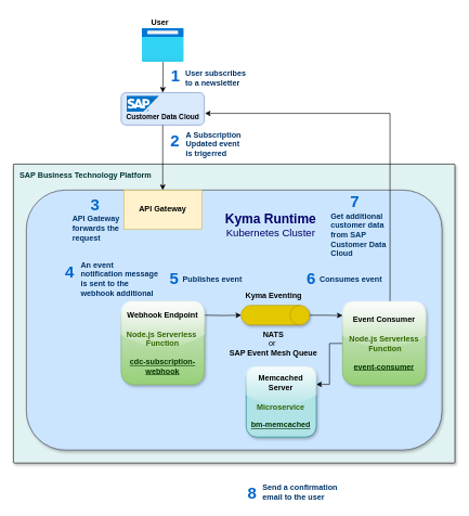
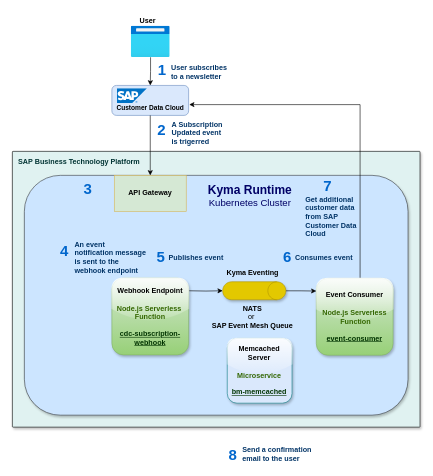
  <mxCell id="0" />
  <mxCell id="1" parent="0" />
  <mxCell id="2" value="" style="rounded=1;whiteSpace=wrap;html=1;fillColor=#dae8fc;strokeColor=#6c8ebf;" parent="1" vertex="1"><mxGeometry x="186" y="142" width="128" height="50" as="geometry" /></mxCell>
  <mxCell id="3" value="&lt;b&gt;&lt;font color=&quot;#003333&quot;&gt;SAP Business Technology Platform&amp;nbsp;&lt;/font&gt;&lt;/b&gt;" style="sketch=0;points=[[0,0,0],[0.25,0,0],[0.5,0,0],[0.75,0,0],[1,0,0],[1,0.25,0],[1,0.5,0],[1,0.75,0],[1,1,0],[0.75,1,0],[0.5,1,0],[0.25,1,0],[0,1,0],[0,0.75,0],[0,0.5,0],[0,0.25,0]];rounded=1;absoluteArcSize=1;arcSize=2;html=1;strokeColor=default;gradientColor=none;shadow=1;dashed=0;fontSize=12;fontColor=#9E9E9E;align=left;verticalAlign=top;spacing=10;spacingTop=-4;fillColor=#E0F2F1;" parent="1" vertex="1"><mxGeometry x="20" y="252" width="680" height="460" as="geometry" /></mxCell>
  <mxCell id="4" value="" style="rounded=1;whiteSpace=wrap;html=1;shadow=1;glass=0;sketch=0;fontSize=20;strokeColor=#36393d;fillColor=#cce5ff;" parent="1" vertex="1"><mxGeometry x="40" y="292" width="640" height="400" as="geometry" /></mxCell>
  <mxCell id="5" style="edgeStyle=orthogonalEdgeStyle;rounded=0;orthogonalLoop=1;jettySize=auto;html=1;entryX=1;entryY=0;entryDx=0;entryDy=0;fontSize=11;" parent="1" source="7" target="32" edge="1"><mxGeometry relative="1" as="geometry"><Array as="points"><mxPoint x="600" y="174" /></Array></mxGeometry></mxCell>
- <mxCell id="6" style="edgeStyle=orthogonalEdgeStyle;rounded=0;orthogonalLoop=1;jettySize=auto;html=1;entryX=1;entryY=0.25;entryDx=0;entryDy=0;" edge="1" parent="1" source="7" target="38"><mxGeometry relative="1" as="geometry" /></mxCell>
  <mxCell id="7" value="&lt;font style=&quot;font-size: 12px&quot;&gt;&lt;b&gt;Event Consumer &lt;br&gt;&lt;br&gt;&lt;font style=&quot;font-size: 12px&quot; color=&quot;#336600&quot;&gt;Node.js&amp;nbsp;&lt;/font&gt;&lt;/b&gt;&lt;font style=&quot;font-size: 12px&quot; color=&quot;#336600&quot;&gt;&lt;b&gt;Serverless&lt;br&gt;&amp;nbsp;&lt;/b&gt;&lt;b&gt;Function&lt;br&gt;&lt;/b&gt;&lt;/font&gt;&lt;br&gt;&lt;b&gt;&lt;font color=&quot;#003300&quot; style=&quot;font-size: 12px&quot;&gt;&lt;u&gt;event-consumer&lt;/u&gt;&lt;/font&gt;&lt;/b&gt;&lt;/font&gt;" style="whiteSpace=wrap;html=1;aspect=fixed;rounded=1;shadow=1;strokeColor=#82b366;fillColor=#d5e8d4;glass=1;sketch=0;gradientColor=#97d077;" parent="1" vertex="1"><mxGeometry x="527" y="464" width="128" height="128" as="geometry" /></mxCell>
  <mxCell id="8" style="edgeStyle=orthogonalEdgeStyle;rounded=0;orthogonalLoop=1;jettySize=auto;html=1;entryX=0;entryY=0.5;entryDx=0;entryDy=0;fontSize=11;fontColor=#336600;" parent="1" source="9" edge="1"><mxGeometry relative="1" as="geometry"><mxPoint x="527" y="485" as="targetPoint" /></mxGeometry></mxCell>
  <mxCell id="9" value="" style="shape=cylinder3;whiteSpace=wrap;html=1;boundedLbl=1;backgroundOutline=1;size=15;rounded=1;shadow=1;strokeColor=#B09500;fillColor=#e3c800;glass=1;sketch=0;rotation=90;fontColor=#000000;" parent="1" vertex="1"><mxGeometry x="408.48" y="431.85" width="30" height="105.31" as="geometry" /></mxCell>
  <mxCell id="10" style="edgeStyle=orthogonalEdgeStyle;rounded=0;orthogonalLoop=1;jettySize=auto;html=1;entryX=0.5;entryY=0;entryDx=0;entryDy=0;fontColor=#663300;" parent="1" source="11" target="2" edge="1"><mxGeometry relative="1" as="geometry"><mxPoint x="288.5" y="142" as="targetPoint" /></mxGeometry></mxCell>
  <mxCell id="11" value="" style="aspect=fixed;html=1;points=[];align=center;image;fontSize=12;image=img/lib/azure2/general/Browser.svg;" parent="1" vertex="1"><mxGeometry x="218" y="43" width="65" height="52" as="geometry" /></mxCell>
  <mxCell id="12" value="&lt;b&gt;User&lt;/b&gt;" style="text;html=1;strokeColor=none;fillColor=none;align=center;verticalAlign=middle;whiteSpace=wrap;rounded=0;" parent="1" vertex="1"><mxGeometry x="216" y="20" width="60" height="30" as="geometry" /></mxCell>
  <mxCell id="13" value="&lt;b&gt;Kyma Eventing&lt;/b&gt;" style="text;html=1;strokeColor=none;fillColor=none;align=center;verticalAlign=middle;whiteSpace=wrap;rounded=0;" parent="1" vertex="1"><mxGeometry x="367.99" y="441.5" width="105.52" height="27.5" as="geometry" /></mxCell>
- <mxCell id="14" value="&lt;b&gt;API Gateway&lt;/b&gt;" style="rounded=0;whiteSpace=wrap;html=1;fillColor=#fff2cc;strokeColor=#d6b656;" parent="1" vertex="1"><mxGeometry x="190" y="292" width="120" height="60" as="geometry" /></mxCell>
+ <mxCell id="14" value="&lt;b&gt;API Gateway&lt;/b&gt;" style="rounded=0;whiteSpace=wrap;html=1;fillColor=#d5e8d4;strokeColor=#d6b656;" parent="1" vertex="1"><mxGeometry x="190" y="292" width="120" height="60" as="geometry" /></mxCell>
  <mxCell id="15" value="&lt;b&gt;&lt;font color=&quot;#003366&quot;&gt;User subscribes to a newsletter&lt;/font&gt;&lt;/b&gt;" style="text;html=1;strokeColor=none;fillColor=none;align=left;verticalAlign=middle;whiteSpace=wrap;rounded=0;" parent="1" vertex="1"><mxGeometry x="283" y="101" width="97" height="36" as="geometry" /></mxCell>
  <mxCell id="16" value="&lt;font size=&quot;1&quot; color=&quot;#0066cc&quot;&gt;&lt;b style=&quot;font-size: 25px&quot;&gt;1&lt;/b&gt;&lt;/font&gt;" style="text;html=1;strokeColor=none;fillColor=none;align=center;verticalAlign=middle;whiteSpace=wrap;rounded=0;" parent="1" vertex="1"><mxGeometry x="239.5" y="100" width="60" height="30" as="geometry" /></mxCell>
- <mxCell id="17" value="&lt;b&gt;&lt;font color=&quot;#003366&quot;&gt;API Gateway forwards the request&lt;/font&gt;&lt;/b&gt;" style="text;html=1;strokeColor=none;fillColor=none;align=left;verticalAlign=middle;whiteSpace=wrap;rounded=0;" parent="1" vertex="1"><mxGeometry x="108.5" y="332" width="75" height="38.5" as="geometry" /></mxCell>
  <mxCell id="18" value="&lt;font size=&quot;1&quot; color=&quot;#0066cc&quot;&gt;&lt;b style=&quot;font-size: 25px&quot;&gt;3&lt;/b&gt;&lt;/font&gt;" style="text;html=1;strokeColor=none;fillColor=none;align=center;verticalAlign=middle;whiteSpace=wrap;rounded=0;" parent="1" vertex="1"><mxGeometry x="116" y="298" width="60" height="30" as="geometry" /></mxCell>
- <mxCell id="19" value="&lt;font style=&quot;&quot; color=&quot;#003366&quot;&gt;&lt;b&gt;An event notification&amp;nbsp;message is sent to the webhook additional&lt;/b&gt;&lt;/font&gt;" style="text;html=1;strokeColor=none;fillColor=none;align=left;verticalAlign=middle;whiteSpace=wrap;rounded=0;" parent="1" vertex="1"><mxGeometry x="121.5" y="402" width="117.5" height="53.14" as="geometry" /></mxCell>
+ <mxCell id="19" value="&lt;font style=&quot;&quot; color=&quot;#003366&quot;&gt;&lt;b&gt;An event notification&amp;nbsp;message is sent to the webhook endpoint&lt;/b&gt;&lt;/font&gt;" style="text;html=1;strokeColor=none;fillColor=none;align=left;verticalAlign=middle;whiteSpace=wrap;rounded=0;" parent="1" vertex="1"><mxGeometry x="121.5" y="402" width="117.5" height="53.14" as="geometry" /></mxCell>
  <mxCell id="20" value="&lt;font size=&quot;1&quot; color=&quot;#0066cc&quot;&gt;&lt;b style=&quot;font-size: 25px&quot;&gt;4&lt;/b&gt;&lt;/font&gt;" style="text;html=1;strokeColor=none;fillColor=none;align=center;verticalAlign=middle;whiteSpace=wrap;rounded=0;" parent="1" vertex="1"><mxGeometry x="77" y="402" width="60" height="30" as="geometry" /></mxCell>
  <mxCell id="21" value="&lt;b&gt;&lt;font color=&quot;#003366&quot;&gt;Publishes event&lt;/font&gt;&lt;/b&gt;" style="text;html=1;strokeColor=none;fillColor=none;align=left;verticalAlign=middle;whiteSpace=wrap;rounded=0;" parent="1" vertex="1"><mxGeometry x="278.99" y="416.5" width="99.02" height="25" as="geometry" /></mxCell>
  <mxCell id="22" value="&lt;font size=&quot;1&quot; color=&quot;#0066cc&quot;&gt;&lt;b style=&quot;font-size: 25px&quot;&gt;5&lt;/b&gt;&lt;/font&gt;" style="text;html=1;strokeColor=none;fillColor=none;align=center;verticalAlign=middle;whiteSpace=wrap;rounded=0;" parent="1" vertex="1"><mxGeometry x="238" y="411.5" width="60" height="30" as="geometry" /></mxCell>
  <mxCell id="23" value="&lt;b&gt;&lt;font color=&quot;#003366&quot;&gt;Consumes event&lt;/font&gt;&lt;/b&gt;" style="text;html=1;strokeColor=none;fillColor=none;align=left;verticalAlign=middle;whiteSpace=wrap;rounded=0;" parent="1" vertex="1"><mxGeometry x="490" y="417.24" width="101.51" height="25" as="geometry" /></mxCell>
  <mxCell id="24" value="&lt;font size=&quot;1&quot; color=&quot;#0066cc&quot;&gt;&lt;b style=&quot;font-size: 25px&quot;&gt;6&lt;/b&gt;&lt;/font&gt;" style="text;html=1;strokeColor=none;fillColor=none;align=center;verticalAlign=middle;whiteSpace=wrap;rounded=0;" parent="1" vertex="1"><mxGeometry x="449" y="411.5" width="60" height="30" as="geometry" /></mxCell>
  <mxCell id="25" value="&lt;b&gt;&lt;font color=&quot;#003366&quot;&gt;Send a confirmation email to the user&lt;/font&gt;&lt;/b&gt;" style="text;html=1;strokeColor=none;fillColor=none;align=left;verticalAlign=middle;whiteSpace=wrap;rounded=0;" parent="1" vertex="1"><mxGeometry x="402" y="742.75" width="121" height="27.5" as="geometry" /></mxCell>
  <mxCell id="26" value="&lt;font size=&quot;1&quot; color=&quot;#0066cc&quot;&gt;&lt;b style=&quot;font-size: 25px&quot;&gt;8&lt;/b&gt;&lt;/font&gt;" style="text;html=1;strokeColor=none;fillColor=none;align=center;verticalAlign=middle;whiteSpace=wrap;rounded=0;" parent="1" vertex="1"><mxGeometry x="358" y="741.5" width="60" height="30" as="geometry" /></mxCell>
  <mxCell id="27" value="&lt;b&gt;NATS &lt;/b&gt;&lt;br&gt;or&amp;nbsp;&lt;br&gt;&lt;b&gt;SAP Event Mesh Queue&lt;/b&gt;" style="text;html=1;strokeColor=none;fillColor=none;align=center;verticalAlign=middle;whiteSpace=wrap;rounded=0;" parent="1" vertex="1"><mxGeometry x="343.25" y="512.16" width="155" height="31" as="geometry" /></mxCell>
  <mxCell id="28" value="&lt;b&gt;&lt;font color=&quot;#003366&quot;&gt;Get additional&amp;nbsp; customer data from SAP Customer Data Cloud&amp;nbsp;&lt;/font&gt;&lt;/b&gt;" style="text;html=1;strokeColor=none;fillColor=none;align=left;verticalAlign=middle;whiteSpace=wrap;rounded=0;" parent="1" vertex="1"><mxGeometry x="506.98" y="324" width="90" height="74.26" as="geometry" /></mxCell>
  <mxCell id="29" value="&lt;font size=&quot;1&quot; color=&quot;#0066cc&quot;&gt;&lt;b style=&quot;font-size: 25px&quot;&gt;7&lt;/b&gt;&lt;/font&gt;" style="text;html=1;strokeColor=none;fillColor=none;align=center;verticalAlign=middle;whiteSpace=wrap;rounded=0;" parent="1" vertex="1"><mxGeometry x="515.74" y="294" width="60" height="30" as="geometry" /></mxCell>
- <mxCell id="30" value="&lt;font color=&quot;#000066&quot;&gt;&lt;span style=&quot;font-size: 20px&quot;&gt;&lt;b&gt;Kyma Runtime&lt;br&gt;&lt;/b&gt;&lt;/span&gt;&lt;font style=&quot;font-size: 16px&quot;&gt;Kubernetes Cluster&lt;/font&gt;&lt;/font&gt;" style="text;html=1;strokeColor=none;fillColor=none;align=center;verticalAlign=middle;whiteSpace=wrap;rounded=0;shadow=1;glass=0;sketch=0;" parent="1" vertex="1"><mxGeometry x="334" y="318" width="165" height="55" as="geometry" /></mxCell>
+ <mxCell id="30" value="&lt;font color=&quot;#000066&quot;&gt;&lt;span style=&quot;font-size: 20px&quot;&gt;&lt;b&gt;Kyma Runtime&lt;br&gt;&lt;/b&gt;&lt;/span&gt;&lt;font style=&quot;font-size: 16px&quot;&gt;Kubernetes Cluster&lt;/font&gt;&lt;/font&gt;" style="text;html=1;strokeColor=none;fillColor=none;align=center;verticalAlign=middle;whiteSpace=wrap;rounded=0;shadow=1;glass=0;sketch=0;" parent="1" vertex="1"><mxGeometry x="334" y="298" width="165" height="55" as="geometry" /></mxCell>
  <mxCell id="31" value="" style="sketch=0;aspect=fixed;html=1;points=[];align=center;image;fontSize=12;image=img/lib/mscae/SAP_HANA_on_Azure.svg;" parent="1" vertex="1"><mxGeometry x="195" y="147" width="50" height="25" as="geometry" /></mxCell>
  <mxCell id="32" value="&lt;b style=&quot;&quot;&gt;&lt;font style=&quot;font-size: 11px;&quot;&gt;Customer Data Cloud&lt;/font&gt;&lt;/b&gt;" style="text;html=1;strokeColor=none;fillColor=none;align=left;verticalAlign=middle;whiteSpace=wrap;rounded=0;" parent="1" vertex="1"><mxGeometry x="192" y="174" width="123" height="11" as="geometry" /></mxCell>
  <mxCell id="33" style="edgeStyle=orthogonalEdgeStyle;rounded=0;orthogonalLoop=1;jettySize=auto;html=1;fontSize=11;" parent="1" source="2" target="14" edge="1"><mxGeometry relative="1" as="geometry" /></mxCell>
  <mxCell id="34" style="edgeStyle=orthogonalEdgeStyle;rounded=0;orthogonalLoop=1;jettySize=auto;html=1;entryX=0.5;entryY=1;entryDx=0;entryDy=0;entryPerimeter=0;fontSize=11;" parent="1" target="9" edge="1"><mxGeometry relative="1" as="geometry"><mxPoint x="314" y="484.505" as="sourcePoint" /></mxGeometry></mxCell>
  <mxCell id="35" value="&lt;font style=&quot;&quot;&gt;&lt;b style=&quot;font-size: 12px;&quot;&gt;Webhook Endpoint&lt;br&gt;&lt;br&gt;&lt;font style=&quot;font-size: 12px&quot; color=&quot;#336600&quot;&gt;Node.js&amp;nbsp;&lt;/font&gt;&lt;/b&gt;&lt;font style=&quot;font-size: 12px;&quot; color=&quot;#336600&quot;&gt;&lt;b&gt;Serverless&amp;nbsp;&lt;br&gt;&lt;/b&gt;&lt;b&gt;Function&lt;br&gt;&lt;/b&gt;&lt;/font&gt;&lt;br&gt;&lt;font color=&quot;#003300&quot;&gt;&lt;b&gt;&lt;u&gt;cdc-subscription-webhook&lt;/u&gt;&lt;/b&gt;&lt;/font&gt;&lt;br&gt;&lt;/font&gt;" style="whiteSpace=wrap;html=1;aspect=fixed;rounded=1;shadow=1;strokeColor=#82b366;fillColor=#d5e8d4;glass=1;sketch=0;gradientColor=#97d077;" parent="1" vertex="1"><mxGeometry x="186" y="463.5" width="128" height="128" as="geometry" /></mxCell>
  <mxCell id="36" value="&lt;b&gt;&lt;font color=&quot;#003366&quot;&gt;A Subscription Updated event is trigerred&lt;/font&gt;&lt;/b&gt;" style="text;html=1;strokeColor=none;fillColor=none;align=left;verticalAlign=middle;whiteSpace=wrap;rounded=0;" parent="1" vertex="1"><mxGeometry x="284" y="200" width="90" height="44" as="geometry" /></mxCell>
  <mxCell id="37" value="&lt;font size=&quot;1&quot; color=&quot;#0066cc&quot;&gt;&lt;b style=&quot;font-size: 25px&quot;&gt;2&lt;/b&gt;&lt;/font&gt;" style="text;html=1;strokeColor=none;fillColor=none;align=center;verticalAlign=middle;whiteSpace=wrap;rounded=0;" parent="1" vertex="1"><mxGeometry x="239.26" y="200" width="60" height="30" as="geometry" /></mxCell>
- <mxCell id="38" value="&lt;font style=&quot;font-size: 12px&quot;&gt;&lt;b&gt;Memcached Server&lt;br&gt;&lt;br&gt;&lt;/b&gt;&lt;font color=&quot;#336600&quot;&gt;&lt;b&gt;Microservice&lt;br&gt;&lt;/b&gt;&lt;/font&gt;&lt;br&gt;&lt;/font&gt;&lt;font color=&quot;#003300&quot;&gt;&lt;b&gt;&lt;u&gt;bm-memcached&lt;/u&gt;&lt;/b&gt;&lt;/font&gt;" style="whiteSpace=wrap;html=1;aspect=fixed;rounded=1;shadow=1;strokeColor=#0e8088;fillColor=#b0e3e6;glass=1;sketch=0;" parent="1" vertex="1"><mxGeometry x="378.48" y="564" width="108" height="108" as="geometry" /></mxCell>
+ <mxCell id="38" value="&lt;font style=&quot;font-size: 12px&quot;&gt;&lt;b&gt;Memcached Server&lt;br&gt;&lt;br&gt;&lt;/b&gt;&lt;font color=&quot;#336600&quot;&gt;&lt;b&gt;Microservice&lt;br&gt;&lt;/b&gt;&lt;/font&gt;&lt;br&gt;&lt;/font&gt;&lt;font color=&quot;#003300&quot;&gt;&lt;b&gt;&lt;u&gt;bm-memcached&lt;/u&gt;&lt;/b&gt;&lt;/font&gt;" style="whiteSpace=wrap;html=1;aspect=fixed;rounded=1;shadow=1;strokeColor=#0e8088;fillColor=#dae8fc;glass=1;sketch=0;" parent="1" vertex="1"><mxGeometry x="378.48" y="564" width="108" height="108" as="geometry" /></mxCell>
